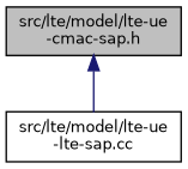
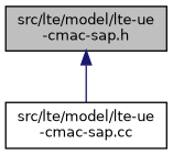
  digraph {
    node [color=black fontname=Helvetica fontsize=10 shape=record style=filled]
    n1 [fillcolor=grey75 fontcolor=black height=0.2 label="src/lte/model/lte-ue\l-cmac-sap.h" width=0.4]
-   n2 [fillcolor=white height=0.2 label="src/lte/model/lte-ue\l-lte-sap.cc" width=0.4]
+   n2 [fillcolor=white height=0.2 label="src/lte/model/lte-ue\l-cmac-sap.cc" width=0.4]
    n1 -> n2 [color=midnightblue dir=back fontname=Helvetica fontsize=10 labelfontname=Helvetica labelfontsize=10 style=solid]
  }
